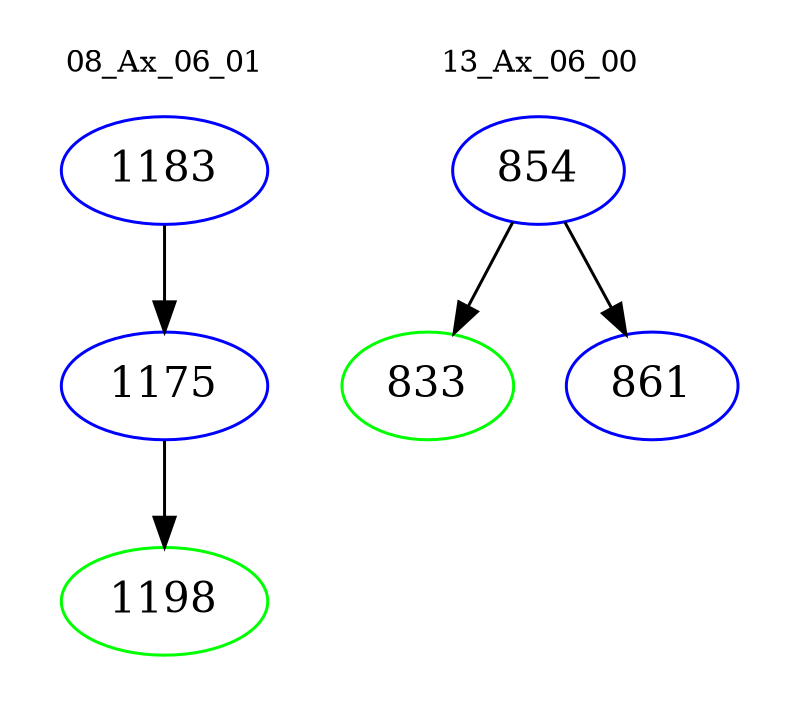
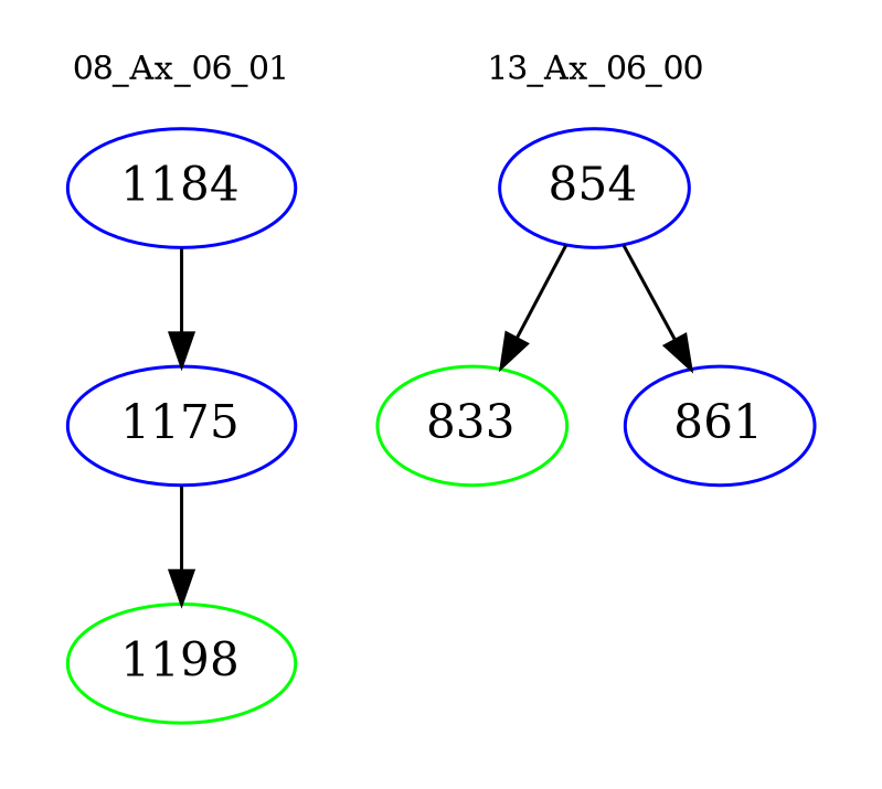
  digraph {
    node [color=blue]
    edge [color=black]
    n1 [label=1175]
-   n2 [label=1183]
+   n2 [label=1184]
    n3 [color=green label=1198]
    n4 [label=854]
    n5 [color=green label=833]
    n6 [label=861]
    subgraph cluster_1 {
      color=white
      fontsize=10
      label="08_Ax_06_01"
      n1
      n2
      n3
    }
    subgraph cluster_2 {
      color=white
      fontsize=10
      label="13_Ax_06_00"
      n4
      n5
      n6
    }
    n1 -> n3
    n2 -> n1
    n4 -> n5
    n4 -> n6
  }
